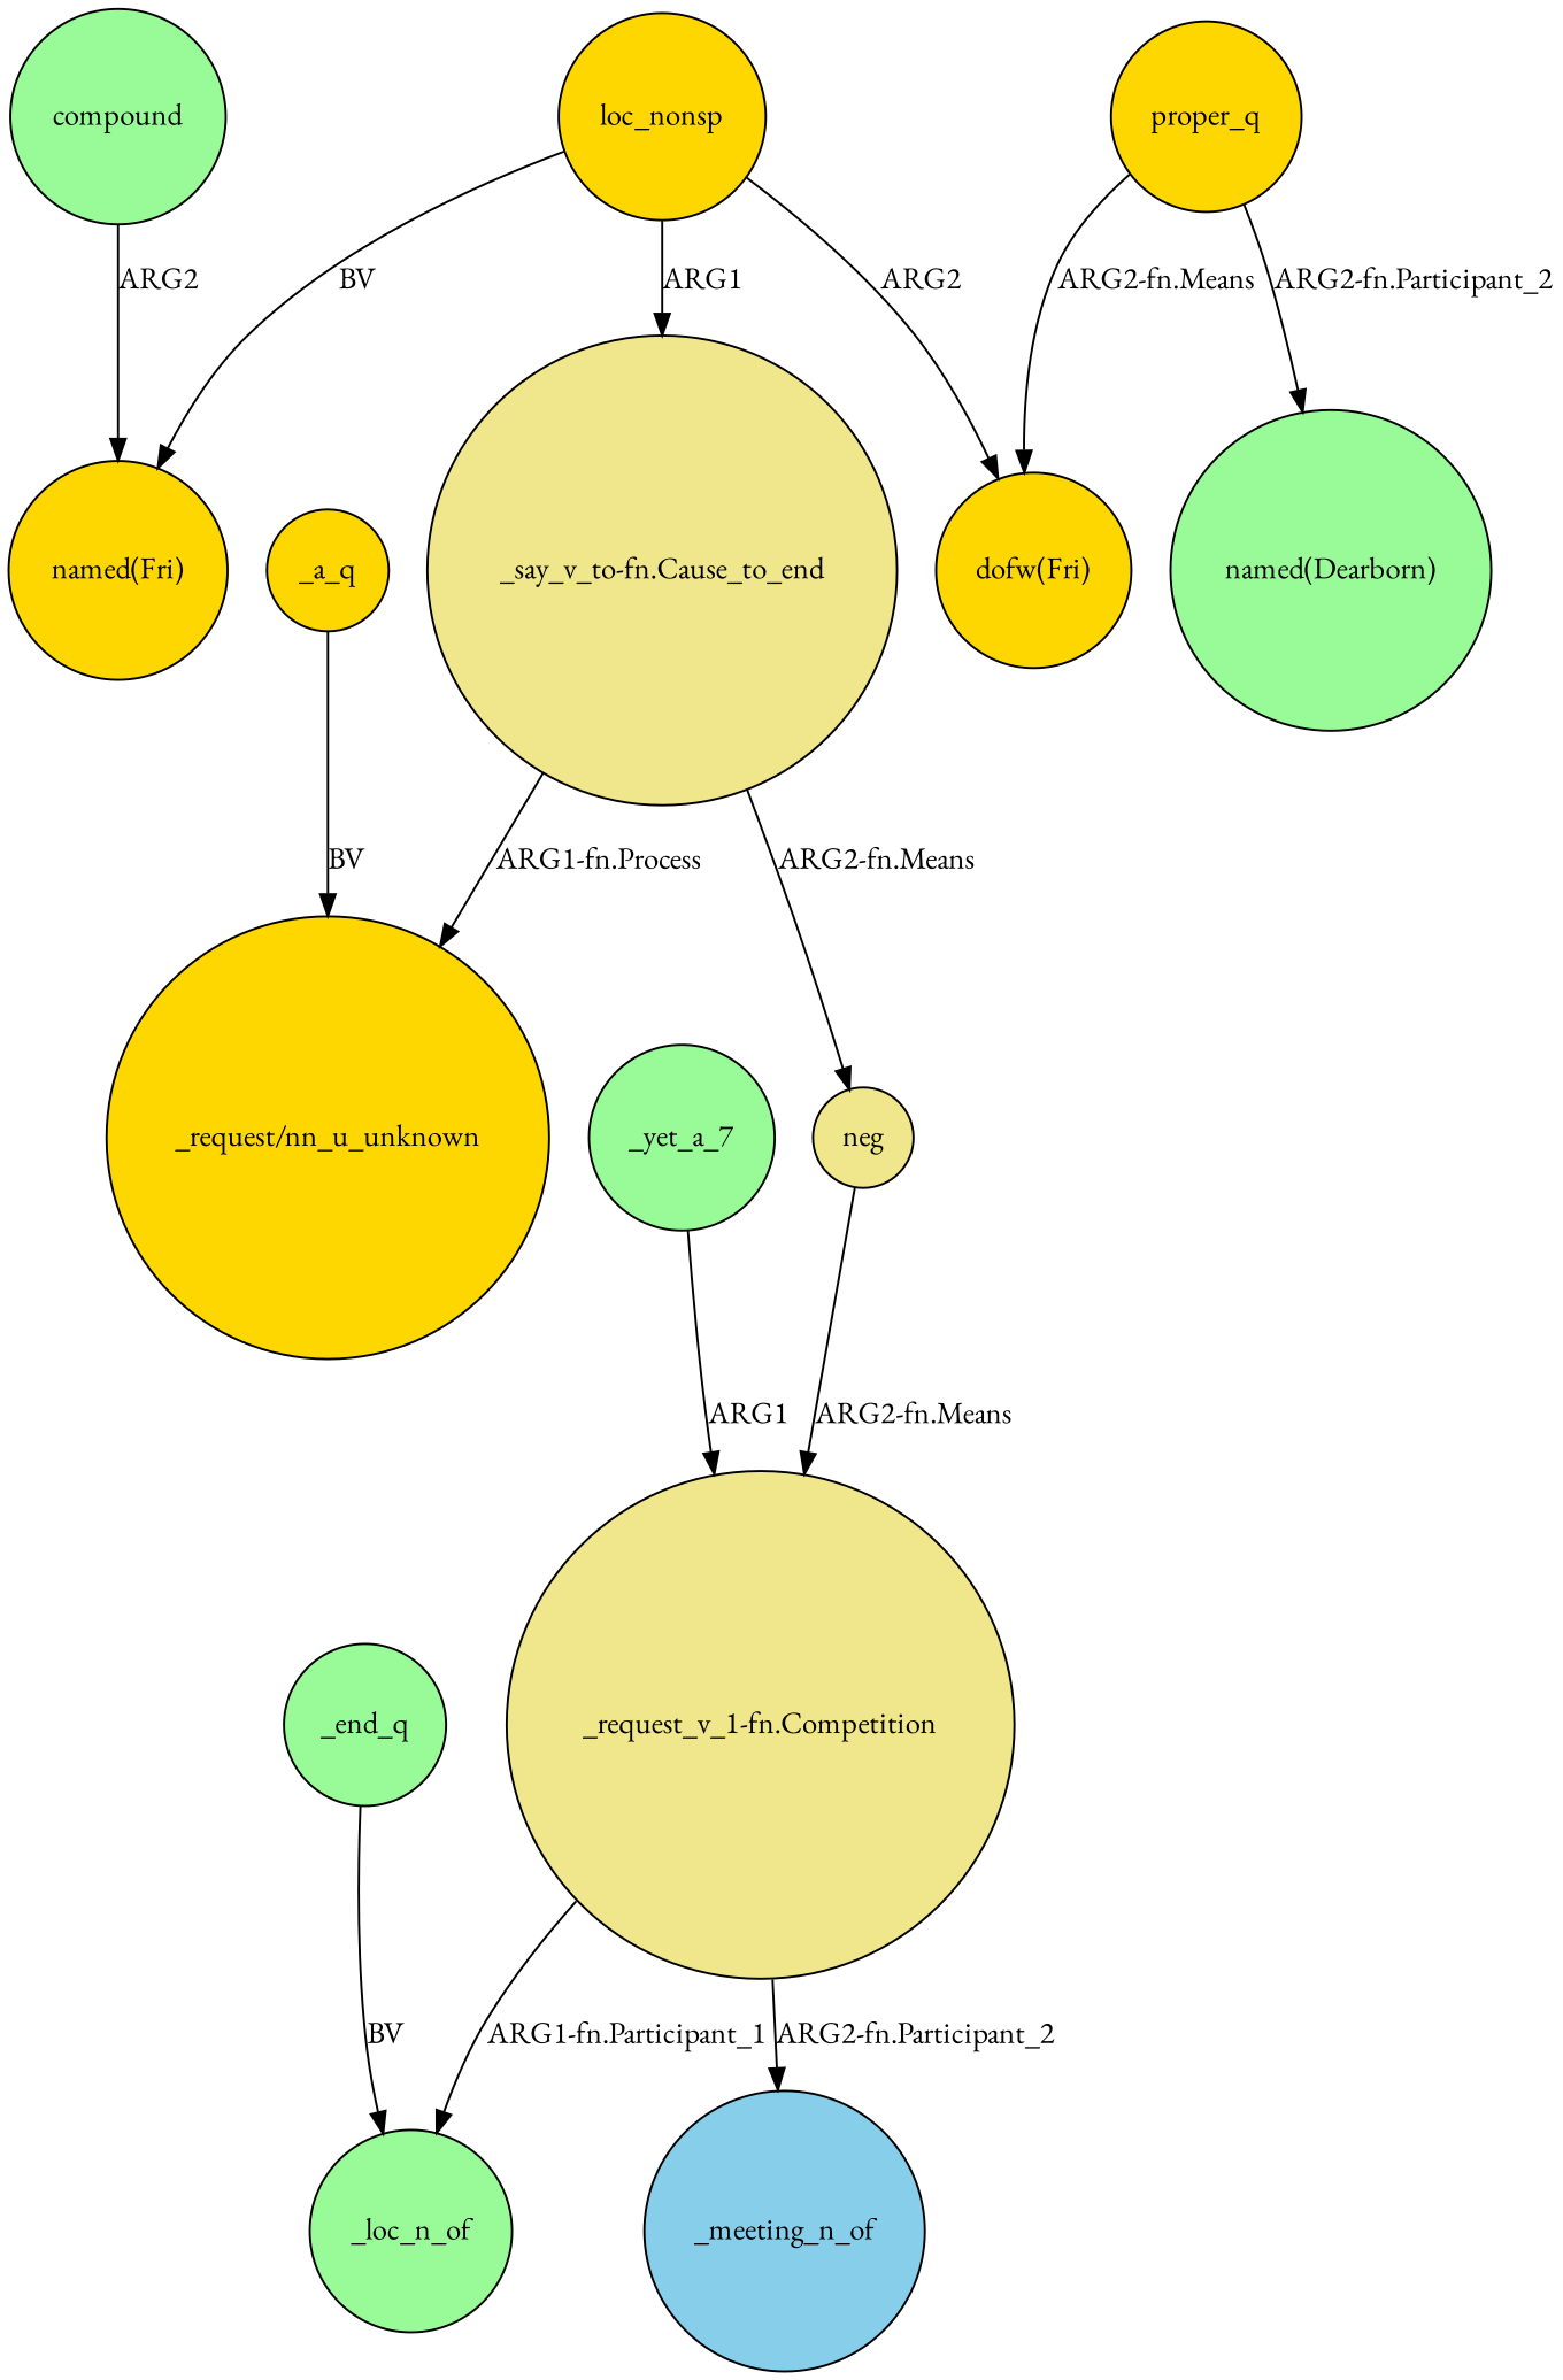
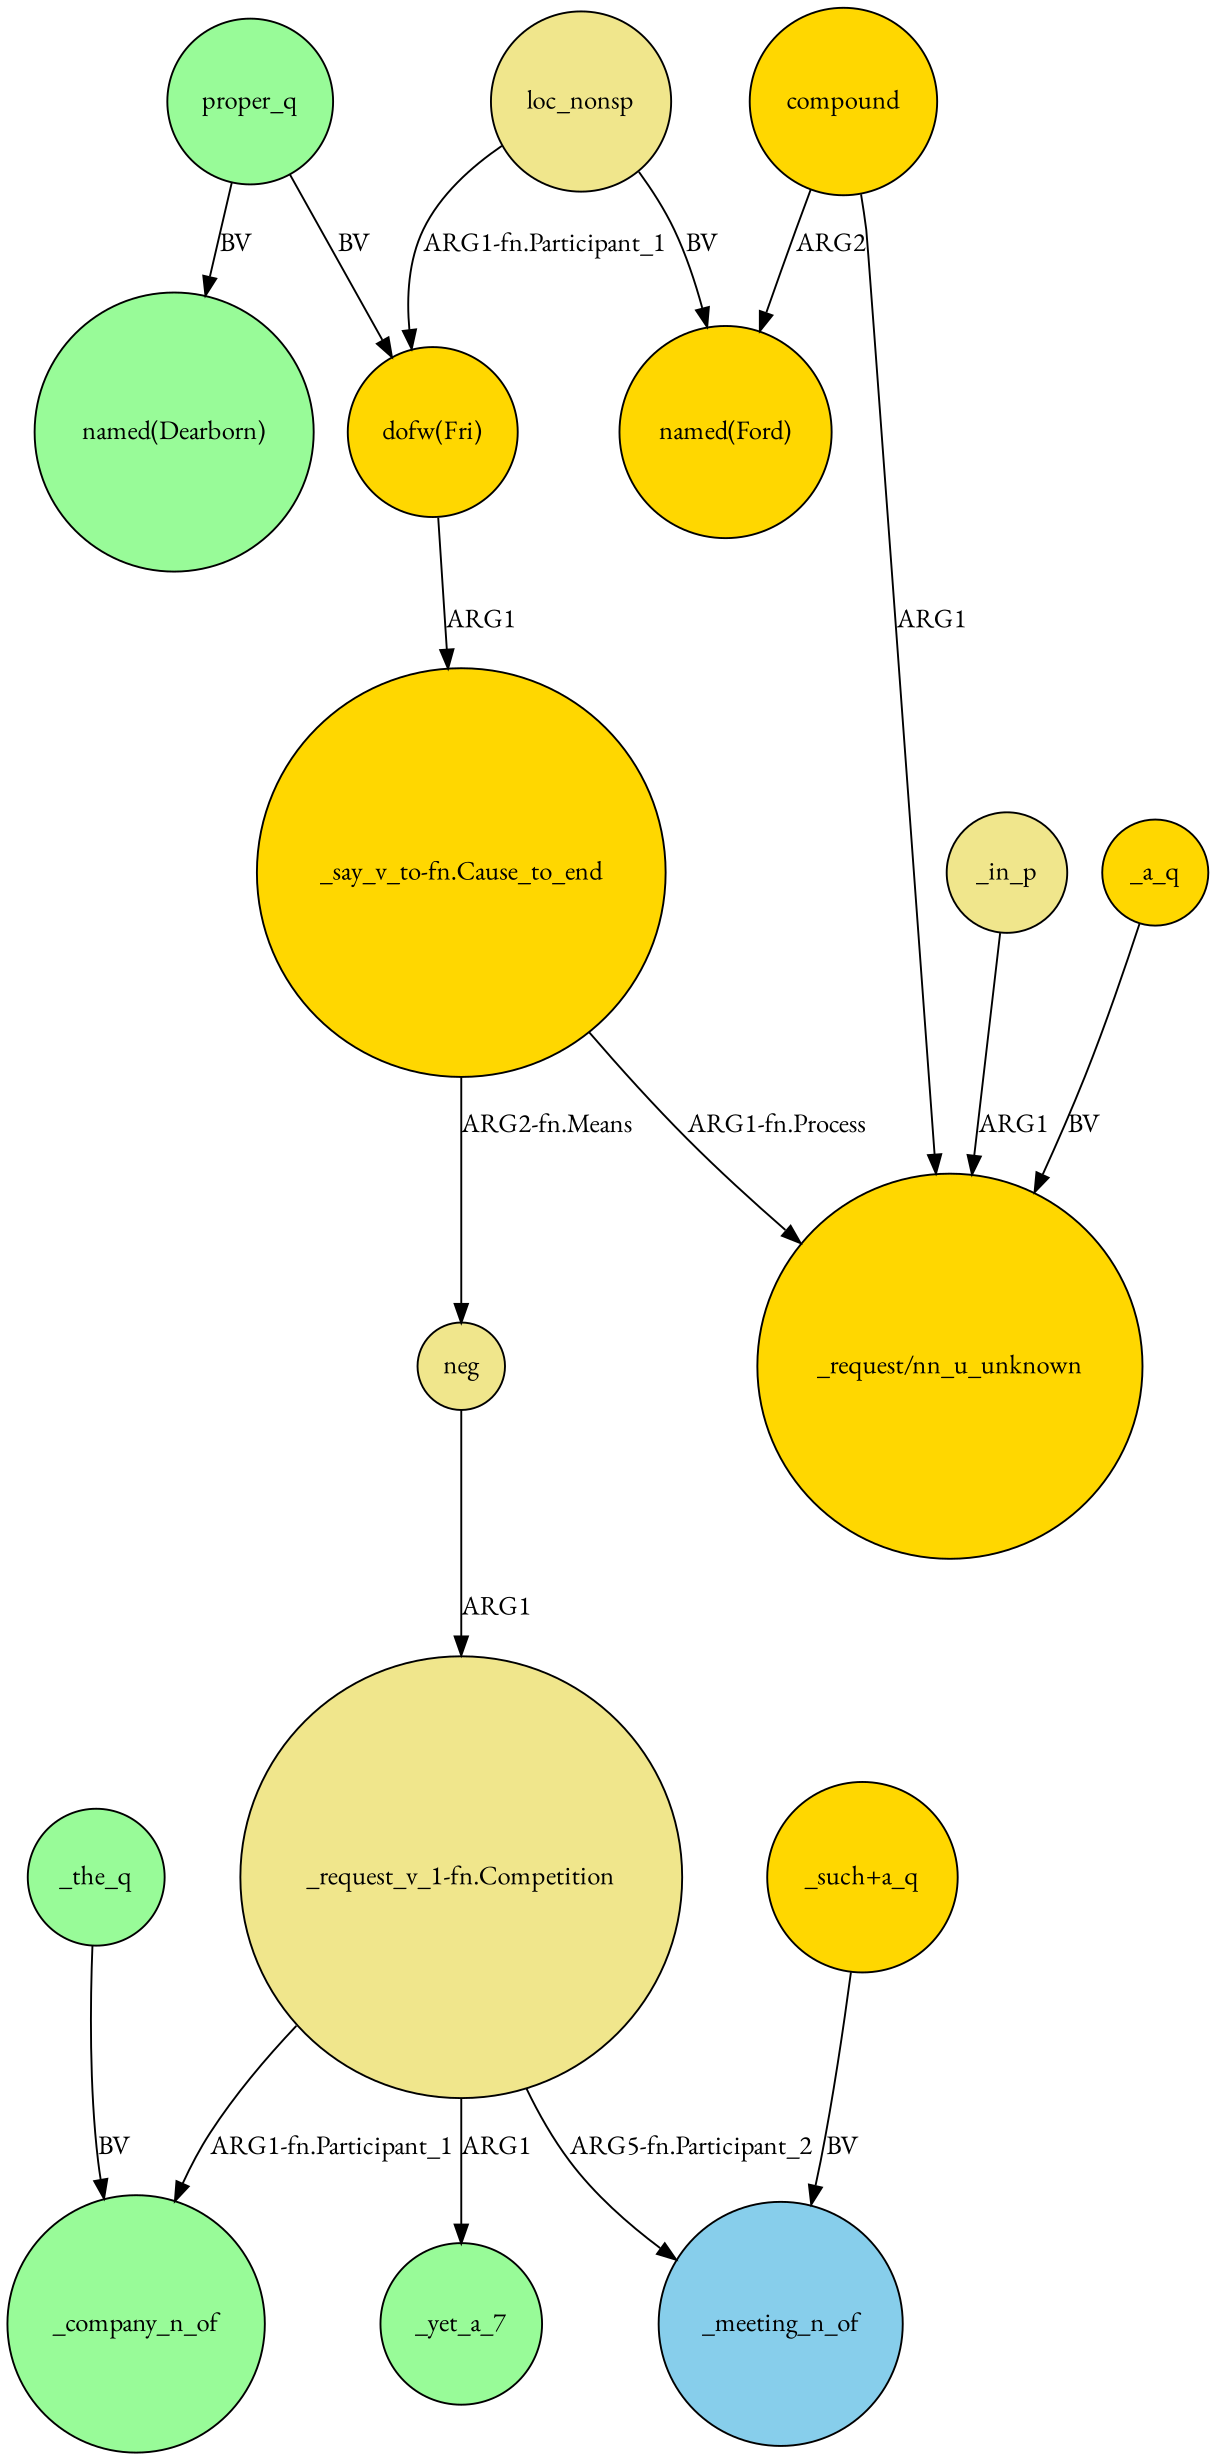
  digraph {
    fontname="EB Garamond"
    node [fillcolor=gold fontname="EB Garamond" shape=circle style=filled]
    edge [fontname="EB Garamond"]
    neg [fillcolor=khaki]
-   "_say_v_to-fn.Cause_to_end" [fillcolor=khaki]
+   "_say_v_to-fn.Cause_to_end"
    n3 [label="_request/nn_u_unknown"]
    "_request_v_1-fn.Competition" [fillcolor=khaki]
-   _company_n_of [fillcolor=palegreen label=_loc_n_of]
+   _company_n_of [fillcolor=palegreen]
    _meeting_n_of [fillcolor=skyblue]
-   compound [fillcolor=palegreen]
-   "named(Ford)" [label="named(Fri)"]
+   compound
+   "named(Ford)"
+   _in_p [fillcolor=khaki]
    "named(Dearborn)" [fillcolor=palegreen]
-   proper_q
+   proper_q [fillcolor=palegreen]
    "dofw(Fri)"
    n13 [fillcolor=palegreen label=_yet_a_7]
-   loc_nonsp
+   loc_nonsp [fillcolor=khaki]
    _a_q
-   _the_q [fillcolor=palegreen label=_end_q]
-   neg -> "_request_v_1-fn.Competition" [label="ARG2-fn.Means"]
+   _the_q [fillcolor=palegreen]
+   "_such+a_q"
+   neg -> "_request_v_1-fn.Competition" [label=ARG1]
    "_say_v_to-fn.Cause_to_end" -> neg [label="ARG2-fn.Means"]
    "_say_v_to-fn.Cause_to_end" -> n3 [label="ARG1-fn.Process"]
    "_request_v_1-fn.Competition" -> _company_n_of [label="ARG1-fn.Participant_1"]
-   "_request_v_1-fn.Competition" -> _meeting_n_of [label="ARG2-fn.Participant_2"]
+   "_request_v_1-fn.Competition" -> _meeting_n_of [label="ARG5-fn.Participant_2"]
+   compound -> n3 [label=ARG1]
    compound -> "named(Ford)" [label=ARG2]
-   proper_q -> "named(Dearborn)" [label="ARG2-fn.Participant_2"]
-   proper_q -> "dofw(Fri)" [label="ARG2-fn.Means"]
-   n13 -> "_request_v_1-fn.Competition" [label=ARG1]
-   loc_nonsp -> "_say_v_to-fn.Cause_to_end" [label=ARG1]
+   _in_p -> n3 [label=ARG1]
+   proper_q -> "named(Dearborn)" [label=BV]
+   proper_q -> "dofw(Fri)" [label=BV]
+   "_request_v_1-fn.Competition" -> n13 [label=ARG1]
+   "dofw(Fri)" -> "_say_v_to-fn.Cause_to_end" [label=ARG1]
    loc_nonsp -> "named(Ford)" [label=BV]
-   loc_nonsp -> "dofw(Fri)" [label=ARG2]
+   loc_nonsp -> "dofw(Fri)" [label="ARG1-fn.Participant_1"]
    _a_q -> n3 [label=BV]
    _the_q -> _company_n_of [label=BV]
+   "_such+a_q" -> _meeting_n_of [label=BV]
  }
